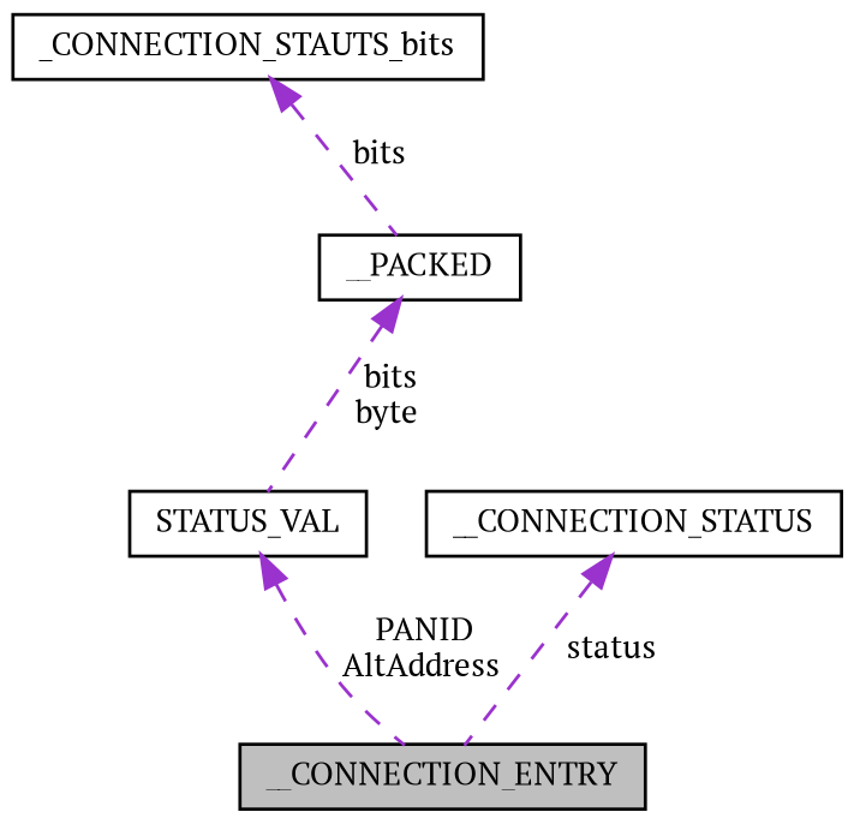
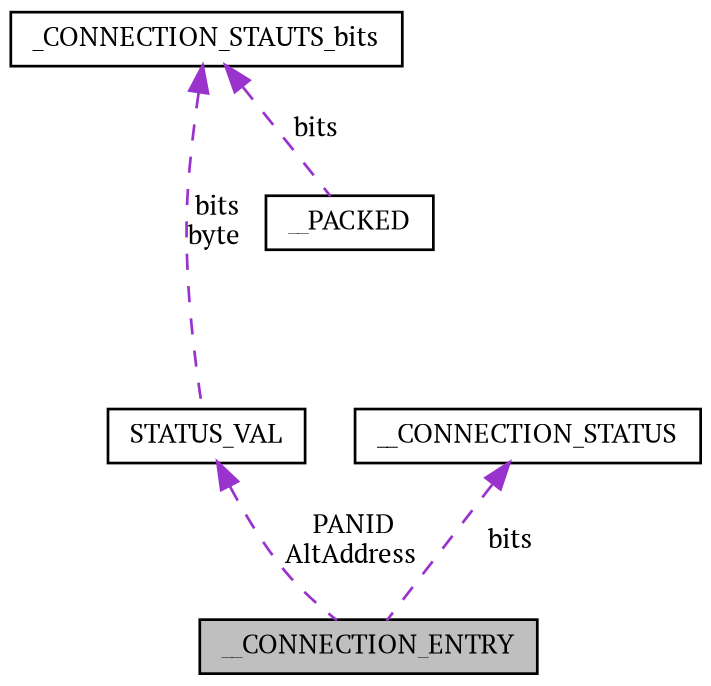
  digraph {
    fontname="PT Serif"
    node [color=black fillcolor=white fontname="PT Serif" fontsize=10 shape=record style=filled]
    edge [color=darkorchid3 dir=back fontname="PT Serif" fontsize=10 labelfontname=Helvetica labelfontsize=10 style=dashed]
    n1 [fillcolor=grey75 fontcolor=black height=0.2 label=__CONNECTION_ENTRY width=0.4]
    n2 [height=0.2 label=STATUS_VAL width=0.4]
    n3 [height=0.2 label=__PACKED width=0.4]
    n4 [height=0.2 label=__CONNECTION_STATUS width=0.4]
    n5 [height=0.2 label=_CONNECTION_STAUTS_bits width=0.4]
    n2 -> n1 [label=" PANID\nAltAddress"]
-   n3 -> n2 [label=" bits\nbyte"]
-   n4 -> n1 [label=" status"]
+   n5 -> n2 [label=" bits\nbyte"]
+   n4 -> n1 [label=" bits"]
    n5 -> n3 [label=" bits"]
  }
